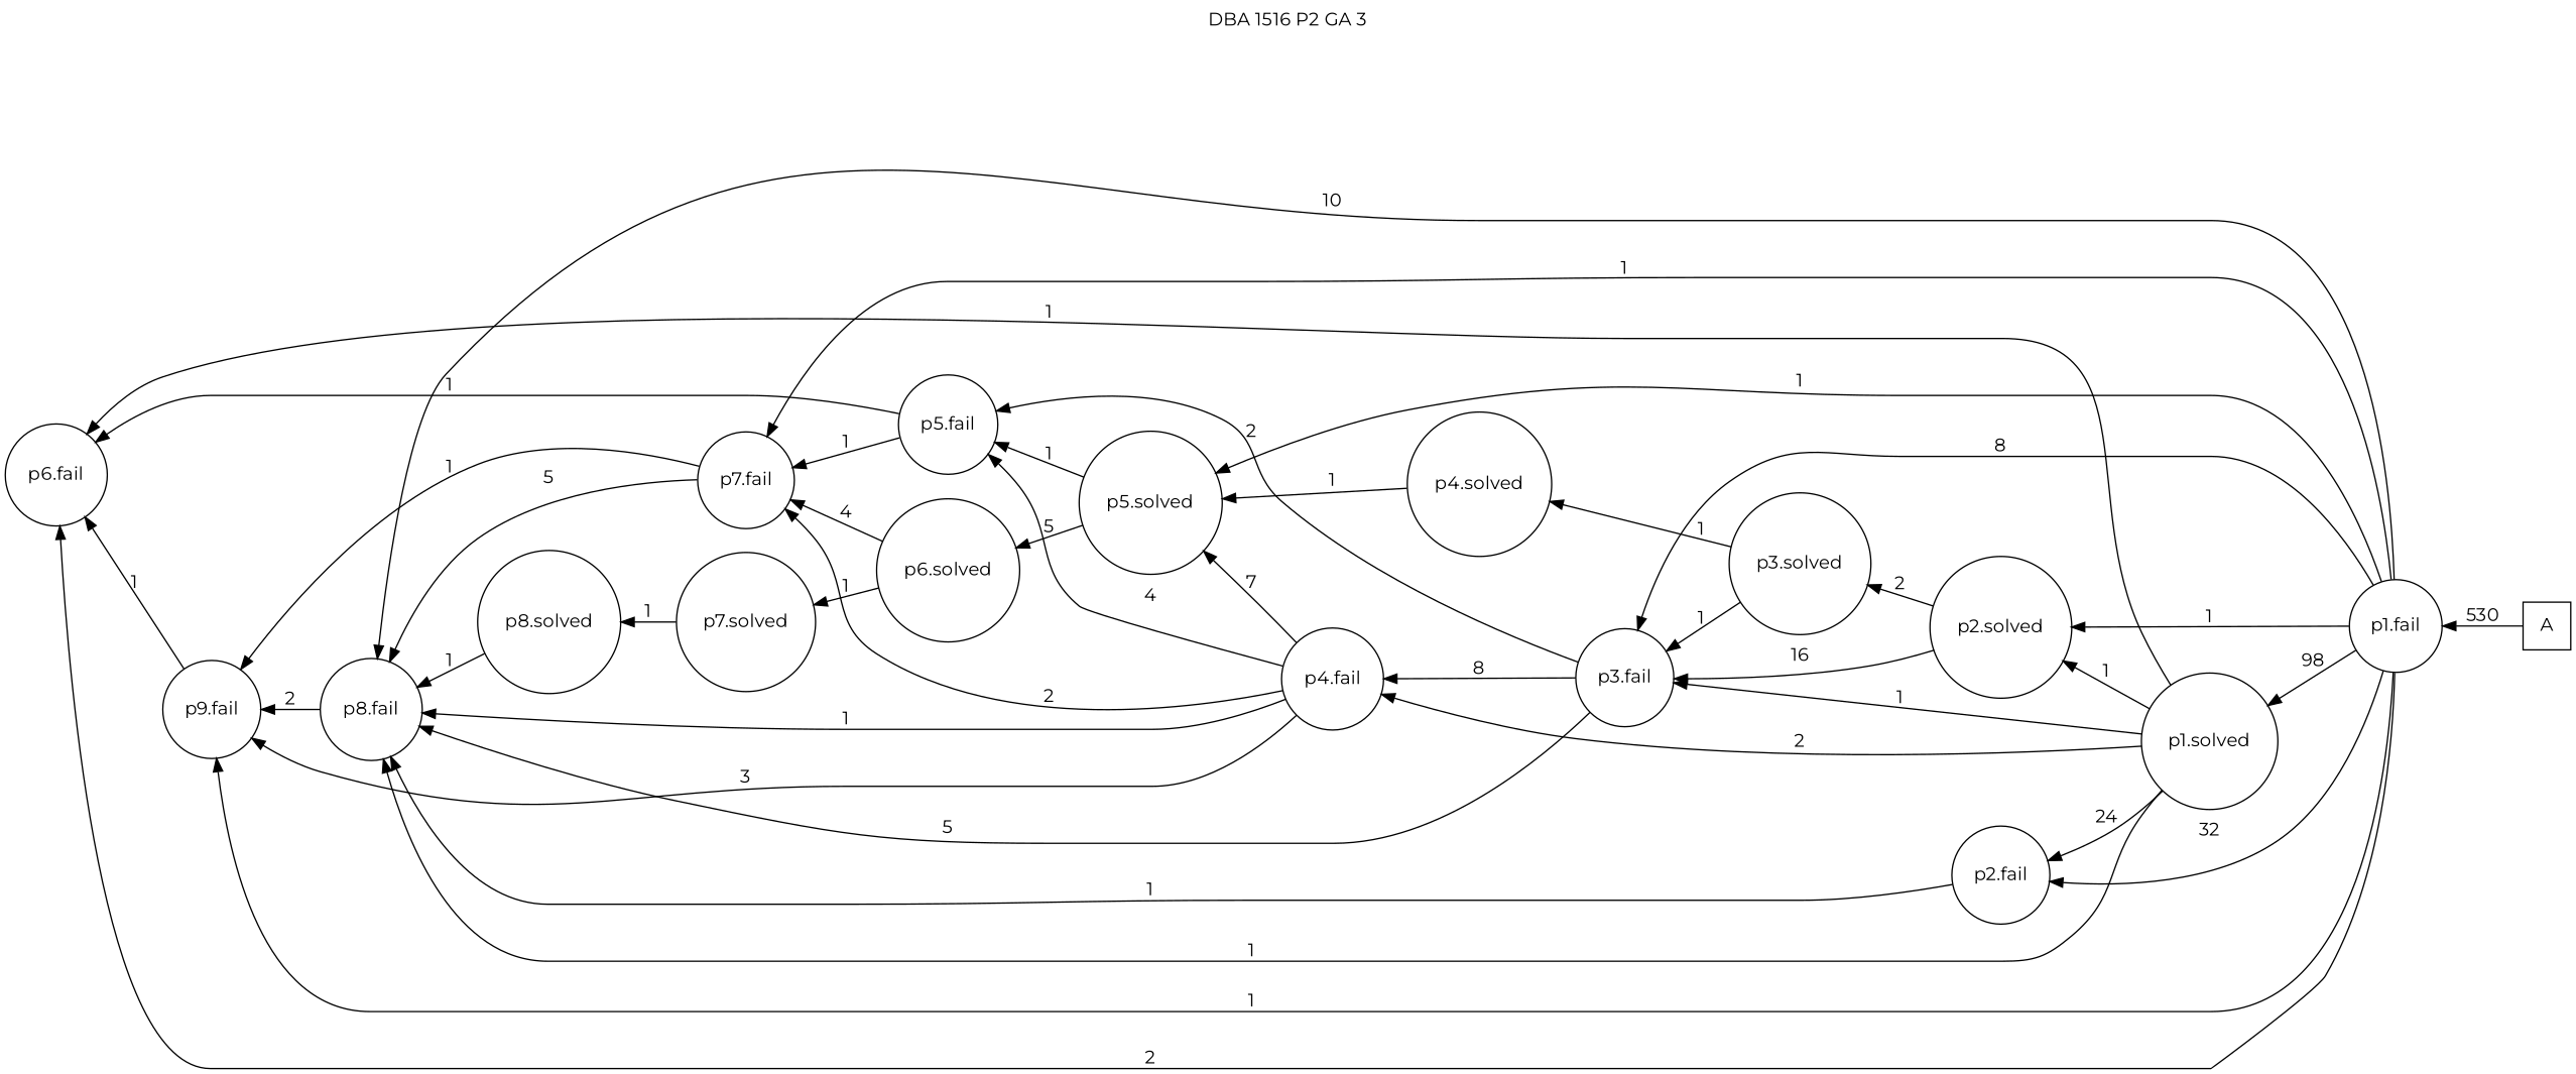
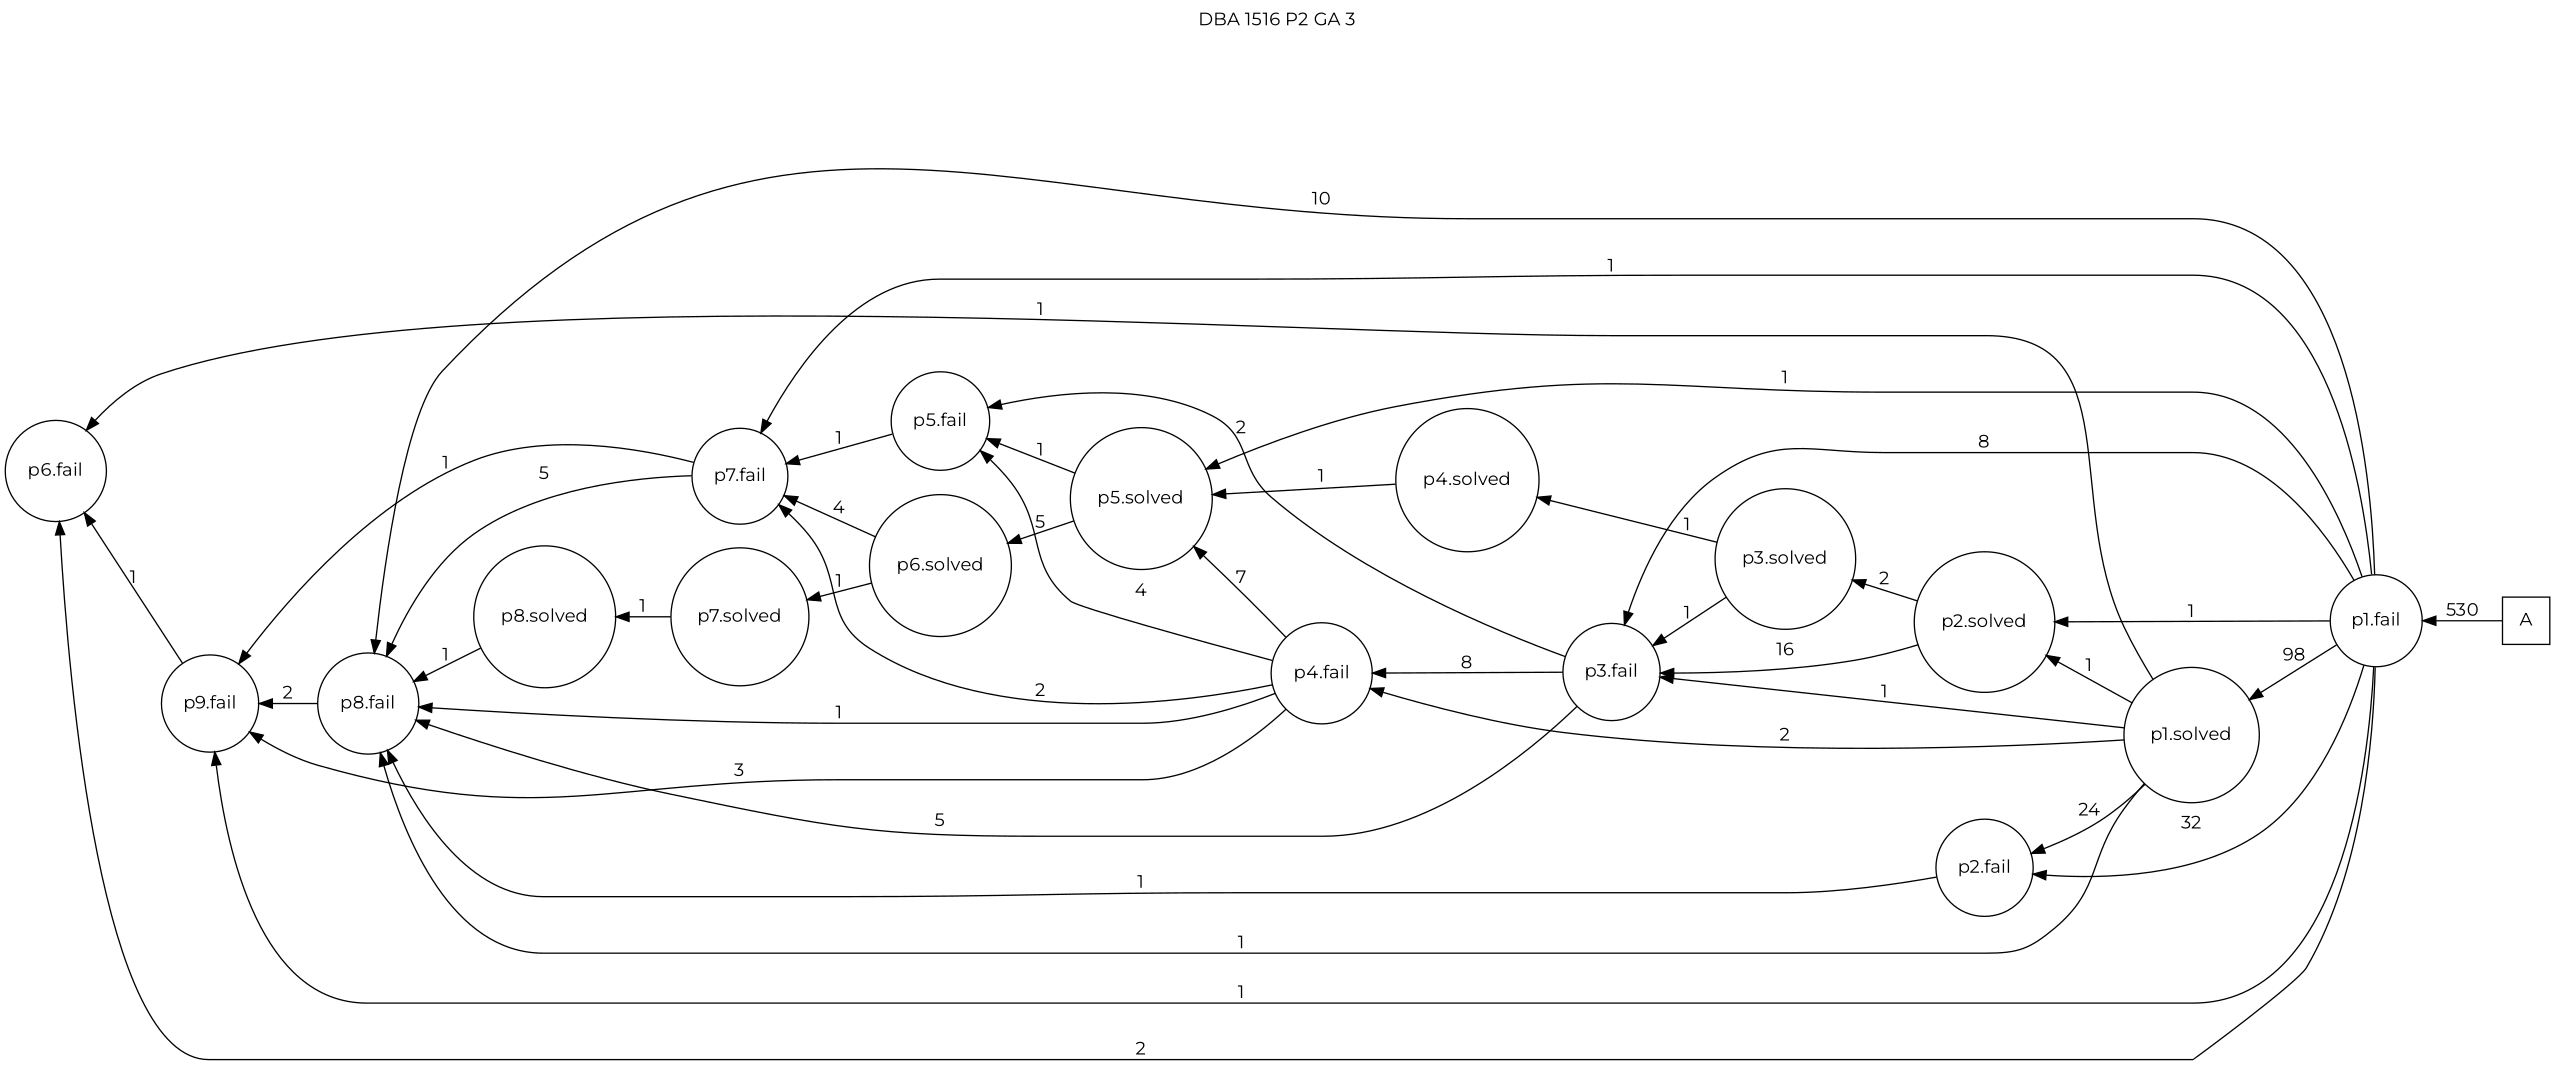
  digraph {
    fontname=Montserrat
    label=" DBA 1516 P2 GA 3 "
    labelloc=tl
    rankdir=RL
    node [fontname=Montserrat shape=circle]
    edge [fontname=Montserrat]
    n1 [label=A shape=square]
    n2 [label="p1.fail"]
    n3 [label="p1.solved"]
    n4 [label="p2.fail"]
    n5 [label="p3.fail"]
    n6 [label="p5.solved"]
    n7 [label="p7.fail"]
    n8 [label="p8.fail"]
    n9 [label="p9.fail"]
    n10 [label="p6.fail"]
    n11 [label="p2.solved"]
    n12 [label="p4.fail"]
    n13 [label="p5.fail"]
    n14 [label="p6.solved"]
    n15 [label="p3.solved"]
    n16 [label="p7.solved"]
    n17 [label="p8.solved"]
    n18 [label="p4.solved"]
    n1 -> n2 [label=530]
    n2 -> n3 [label=98]
    n2 -> n4 [label=32]
    n2 -> n5 [label=8]
    n2 -> n6 [label=1]
    n2 -> n7 [label=1]
    n2 -> n8 [label=10]
    n2 -> n9 [label=1]
    n2 -> n10 [label=2]
    n2 -> n11 [label=1]
    n3 -> n4 [label=24]
    n3 -> n5 [label=1]
    n3 -> n8 [label=1]
    n3 -> n10 [label=1]
    n3 -> n11 [label=1]
    n3 -> n12 [label=2]
    n4 -> n8 [label=1]
    n5 -> n8 [label=5]
    n5 -> n12 [label=8]
    n5 -> n13 [label=2]
    n6 -> n13 [label=1]
    n6 -> n14 [label=5]
    n7 -> n8 [label=5]
    n7 -> n9 [label=1]
    n8 -> n9 [label=2]
    n9 -> n10 [label=1]
    n11 -> n5 [label=16]
    n11 -> n15 [label=2]
    n12 -> n6 [label=7]
    n12 -> n7 [label=2]
    n12 -> n8 [label=1]
    n12 -> n9 [label=3]
    n12 -> n13 [label=4]
    n13 -> n7 [label=1]
-   n13 -> n10 [label=1]
    n14 -> n7 [label=4]
    n14 -> n16 [label=1]
    n15 -> n5 [label=1]
    n15 -> n18 [label=1]
    n16 -> n17 [label=1]
    n17 -> n8 [label=1]
    n18 -> n6 [label=1]
  }
